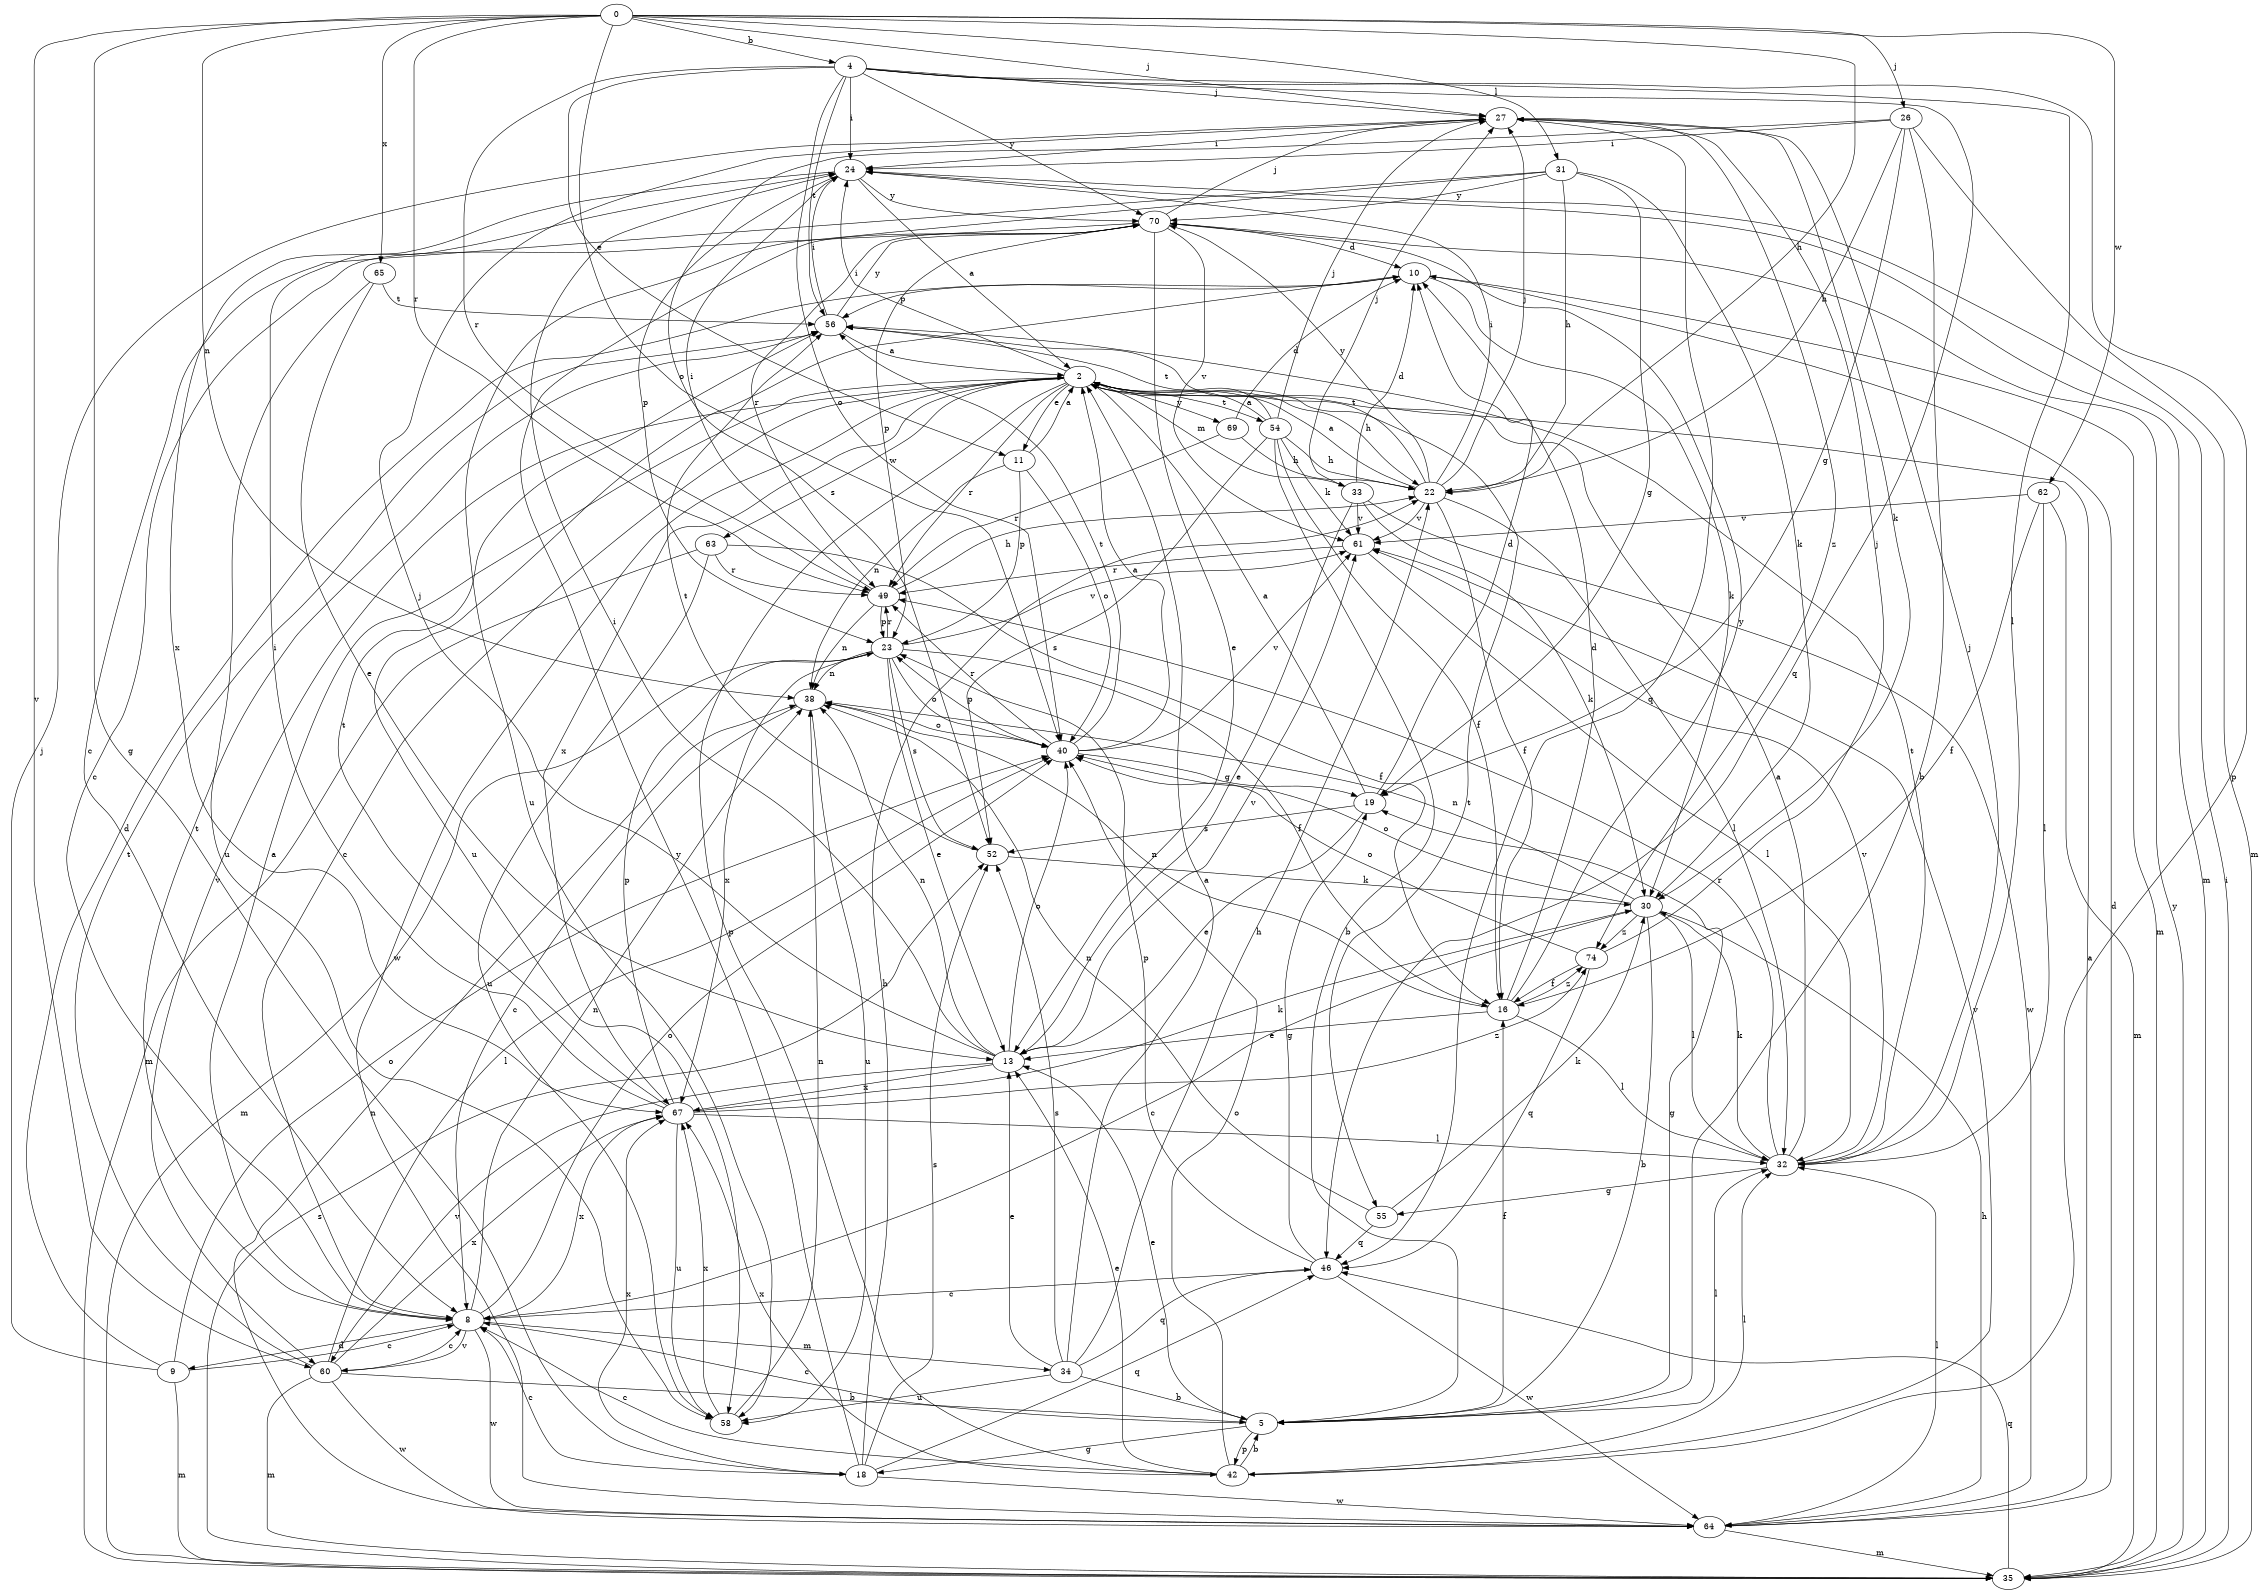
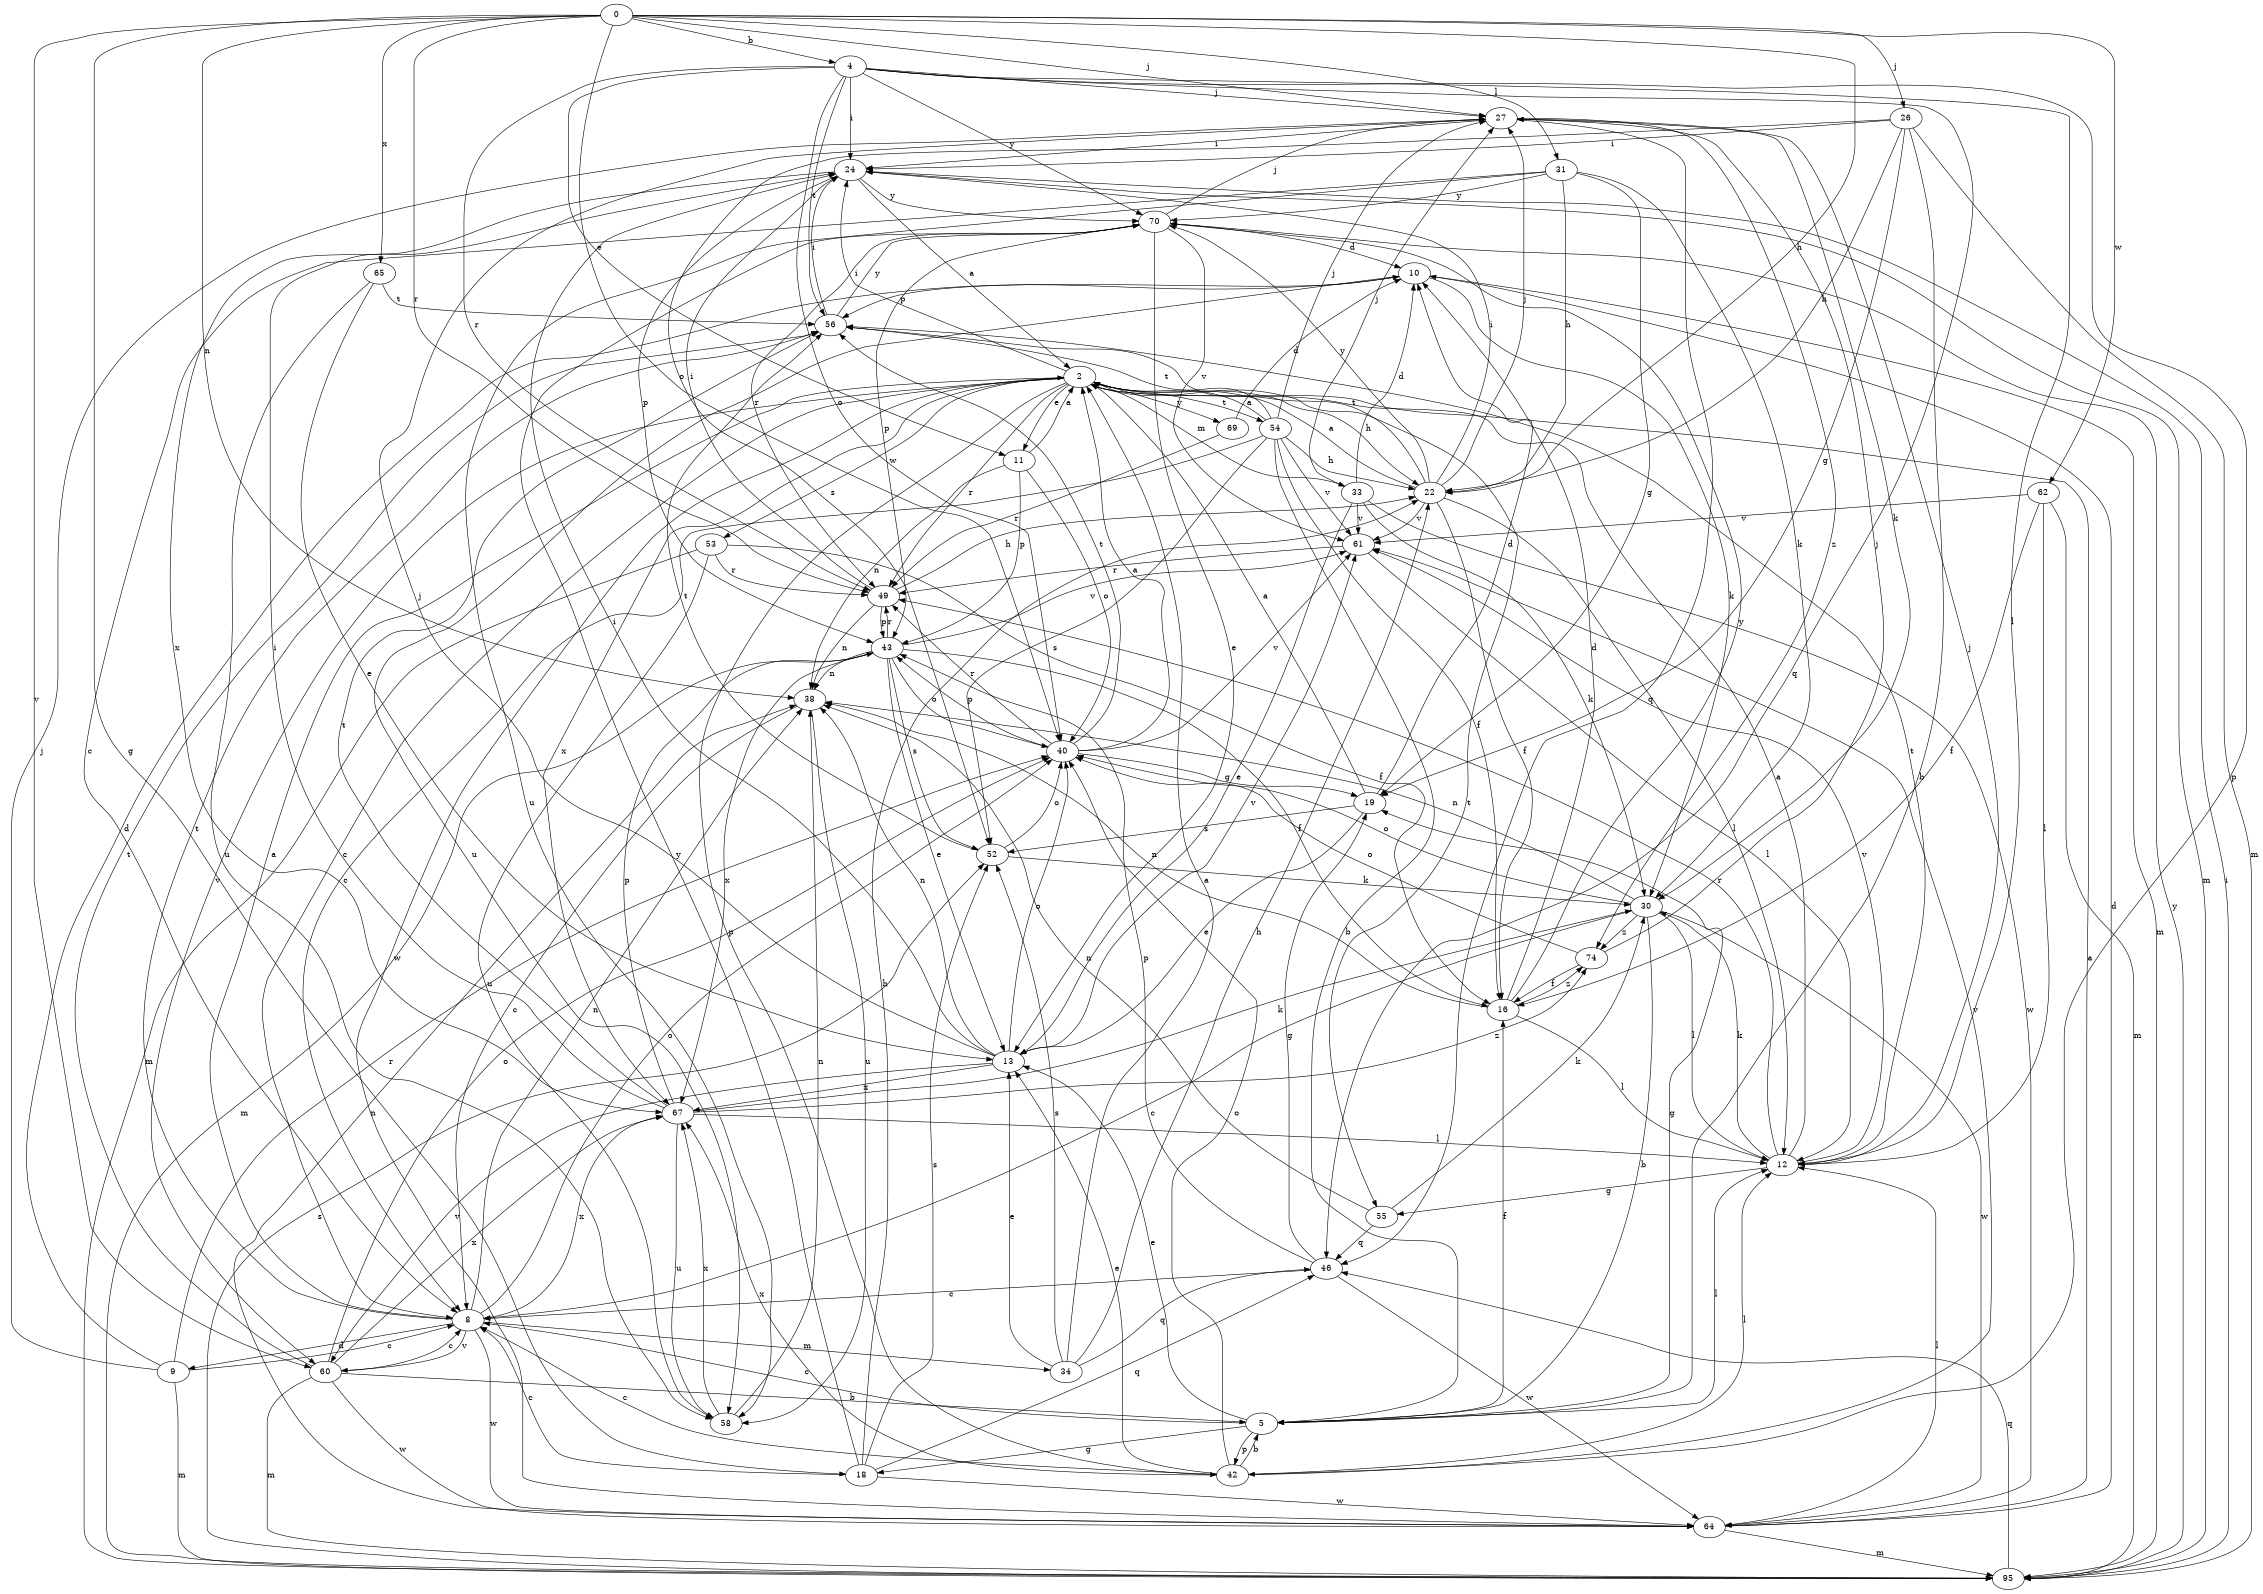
  strict digraph {
    0
    4
    18
    22
    26
    27
    31
    38
    40
    49
    60
    62
    65
    11
    24
    42
-   32
+   32 [label=12]
    46
    56
    70
    8
    64
    67
    52
    2
    16
    61
    5
    19
-   35
+   35 [label=95]
    30
    74
    58
-   43 [label=23]
+   43
    13
    33
    54
    55
-   63
+   63 [label=53]
    69
    9
    34
    10
    0 -> 4 [label=b]
    0 -> 18 [label=g]
    0 -> 22 [label=h]
    0 -> 26 [label=j]
    0 -> 27 [label=j]
    0 -> 31 [label=l]
    0 -> 38 [label=n]
    0 -> 40 [label=o]
    0 -> 49 [label=r]
    0 -> 60 [label=v]
    0 -> 62 [label=w]
    0 -> 65 [label=x]
    4 -> 27 [label=j]
    4 -> 40 [label=o]
    4 -> 49 [label=r]
    4 -> 11 [label=e]
    4 -> 24 [label=i]
    4 -> 42 [label=p]
    4 -> 32 [label=l]
    4 -> 46 [label=q]
    4 -> 56 [label=t]
    4 -> 70 [label=y]
    18 -> 22 [label=h]
    18 -> 46 [label=q]
    18 -> 70 [label=y]
    18 -> 8 [label=c]
    18 -> 64 [label=w]
-   18 -> 67 [label=x]
    18 -> 52 [label=s]
    22 -> 27 [label=j]
    22 -> 24 [label=i]
    22 -> 32 [label=l]
    22 -> 56 [label=t]
    22 -> 70 [label=y]
    22 -> 2 [label=a]
    22 -> 16 [label=f]
    22 -> 61 [label=v]
    26 -> 22 [label=h]
    26 -> 24 [label=i]
    26 -> 52 [label=s]
    26 -> 5 [label=b]
    26 -> 19 [label=g]
    26 -> 35 [label=m]
    27 -> 24 [label=i]
    27 -> 46 [label=q]
    27 -> 30 [label=k]
    27 -> 74 [label=z]
    31 -> 22 [label=h]
    31 -> 70 [label=y]
    31 -> 8 [label=c]
    31 -> 19 [label=g]
    31 -> 30 [label=k]
    31 -> 58 [label=u]
-   38 -> 40 [label=o]
+   52 -> 40 [label=o]
    38 -> 8 [label=c]
    38 -> 58 [label=u]
    40 -> 49 [label=r]
    40 -> 56 [label=t]
    40 -> 2 [label=a]
    40 -> 61 [label=v]
    40 -> 19 [label=g]
    40 -> 43 [label=p]
    49 -> 22 [label=h]
    49 -> 38 [label=n]
    49 -> 24 [label=i]
    49 -> 43 [label=p]
-   60 -> 40 [label=l]
+   60 -> 40 [label=o]
    60 -> 56 [label=t]
    60 -> 8 [label=c]
    60 -> 64 [label=w]
    60 -> 67 [label=x]
    60 -> 5 [label=b]
    60 -> 35 [label=m]
    62 -> 32 [label=l]
    62 -> 16 [label=f]
    62 -> 61 [label=v]
    62 -> 35 [label=m]
    65 -> 56 [label=t]
    65 -> 58 [label=u]
    65 -> 13 [label=e]
    11 -> 38 [label=n]
    11 -> 40 [label=o]
    11 -> 2 [label=a]
    11 -> 43 [label=p]
    24 -> 70 [label=y]
    24 -> 67 [label=x]
    24 -> 2 [label=a]
    24 -> 35 [label=m]
    24 -> 43 [label=p]
    42 -> 40 [label=o]
    42 -> 32 [label=l]
    42 -> 8 [label=c]
    42 -> 67 [label=x]
    42 -> 61 [label=v]
    42 -> 5 [label=b]
    42 -> 13 [label=e]
    32 -> 27 [label=j]
    32 -> 49 [label=r]
    32 -> 56 [label=t]
    32 -> 2 [label=a]
    32 -> 61 [label=v]
    32 -> 30 [label=k]
    32 -> 55 [label=g]
    46 -> 8 [label=c]
    46 -> 64 [label=w]
    46 -> 19 [label=g]
    46 -> 43 [label=p]
    56 -> 24 [label=i]
    56 -> 70 [label=y]
-   56 -> 2 [label=a]
    70 -> 27 [label=j]
    70 -> 49 [label=r]
-   70 -> 8 [label=c]
+   54 -> 8 [label=c]
    70 -> 61 [label=v]
    70 -> 43 [label=p]
    70 -> 13 [label=e]
    70 -> 10 [label=d]
    8 -> 38 [label=n]
    8 -> 40 [label=o]
    8 -> 60 [label=v]
    8 -> 56 [label=t]
    8 -> 64 [label=w]
    8 -> 67 [label=x]
    8 -> 2 [label=a]
    8 -> 9 [label=d]
    8 -> 34 [label=m]
    64 -> 38 [label=n]
    64 -> 32 [label=l]
    64 -> 2 [label=a]
    64 -> 35 [label=m]
    64 -> 10 [label=d]
    67 -> 24 [label=i]
    67 -> 32 [label=l]
    67 -> 56 [label=t]
    67 -> 30 [label=k]
    67 -> 74 [label=z]
    67 -> 58 [label=u]
    67 -> 43 [label=p]
    52 -> 56 [label=t]
    52 -> 30 [label=k]
    2 -> 22 [label=h]
    2 -> 49 [label=r]
    2 -> 60 [label=v]
    2 -> 11 [label=e]
    2 -> 24 [label=i]
    2 -> 42 [label=p]
    2 -> 8 [label=c]
    2 -> 64 [label=w]
    2 -> 67 [label=x]
    2 -> 33 [label=m]
    2 -> 54 [label=t]
    2 -> 55 [label=t]
    2 -> 63 [label=w]
    2 -> 69 [label=y]
    16 -> 38 [label=n]
    16 -> 32 [label=l]
    16 -> 70 [label=y]
    16 -> 74 [label=z]
-   16 -> 13 [label=e]
    16 -> 10 [label=d]
    61 -> 49 [label=r]
    61 -> 32 [label=l]
    5 -> 18 [label=g]
    5 -> 42 [label=p]
    5 -> 32 [label=l]
    5 -> 8 [label=c]
    5 -> 16 [label=f]
    5 -> 19 [label=g]
    5 -> 13 [label=e]
    19 -> 52 [label=s]
    19 -> 2 [label=a]
    19 -> 13 [label=e]
    19 -> 10 [label=d]
    35 -> 24 [label=i]
    35 -> 46 [label=q]
    35 -> 70 [label=y]
    35 -> 52 [label=s]
    30 -> 38 [label=n]
    30 -> 40 [label=o]
    30 -> 32 [label=l]
    30 -> 8 [label=c]
-   30 -> 64 [label=h]
+   30 -> 64 [label=w]
    30 -> 5 [label=b]
    30 -> 74 [label=z]
    74 -> 27 [label=j]
    74 -> 40 [label=o]
-   74 -> 46 [label=q]
    74 -> 16 [label=f]
    58 -> 38 [label=n]
    58 -> 67 [label=x]
    43 -> 38 [label=n]
    43 -> 40 [label=o]
    43 -> 49 [label=r]
    43 -> 67 [label=x]
    43 -> 52 [label=s]
    43 -> 16 [label=f]
    43 -> 61 [label=v]
    43 -> 35 [label=m]
    43 -> 13 [label=e]
    13 -> 27 [label=j]
    13 -> 38 [label=n]
    13 -> 40 [label=o]
    13 -> 60 [label=v]
    13 -> 24 [label=i]
    13 -> 67 [label=x]
    13 -> 61 [label=v]
    33 -> 27 [label=j]
    33 -> 64 [label=w]
    33 -> 61 [label=v]
    33 -> 30 [label=k]
    33 -> 13 [label=e]
    33 -> 10 [label=d]
    54 -> 22 [label=h]
    54 -> 27 [label=j]
    54 -> 56 [label=t]
    54 -> 52 [label=s]
    54 -> 2 [label=a]
    54 -> 16 [label=f]
-   54 -> 61 [label=k]
+   54 -> 61 [label=v]
    54 -> 5 [label=b]
    55 -> 38 [label=n]
    55 -> 46 [label=q]
    55 -> 30 [label=k]
    63 -> 49 [label=r]
    63 -> 16 [label=f]
    63 -> 35 [label=m]
    63 -> 58 [label=u]
-   69 -> 22 [label=h]
    69 -> 49 [label=r]
    69 -> 10 [label=d]
    9 -> 27 [label=j]
-   9 -> 40 [label=o]
+   9 -> 40 [label=r]
    9 -> 8 [label=c]
    9 -> 35 [label=m]
    9 -> 10 [label=d]
    34 -> 22 [label=h]
    34 -> 46 [label=q]
    34 -> 52 [label=s]
    34 -> 2 [label=a]
-   34 -> 5 [label=b]
-   34 -> 58 [label=u]
    34 -> 13 [label=e]
    10 -> 56 [label=p]
    10 -> 35 [label=m]
    10 -> 30 [label=k]
    10 -> 58 [label=u]
  }
